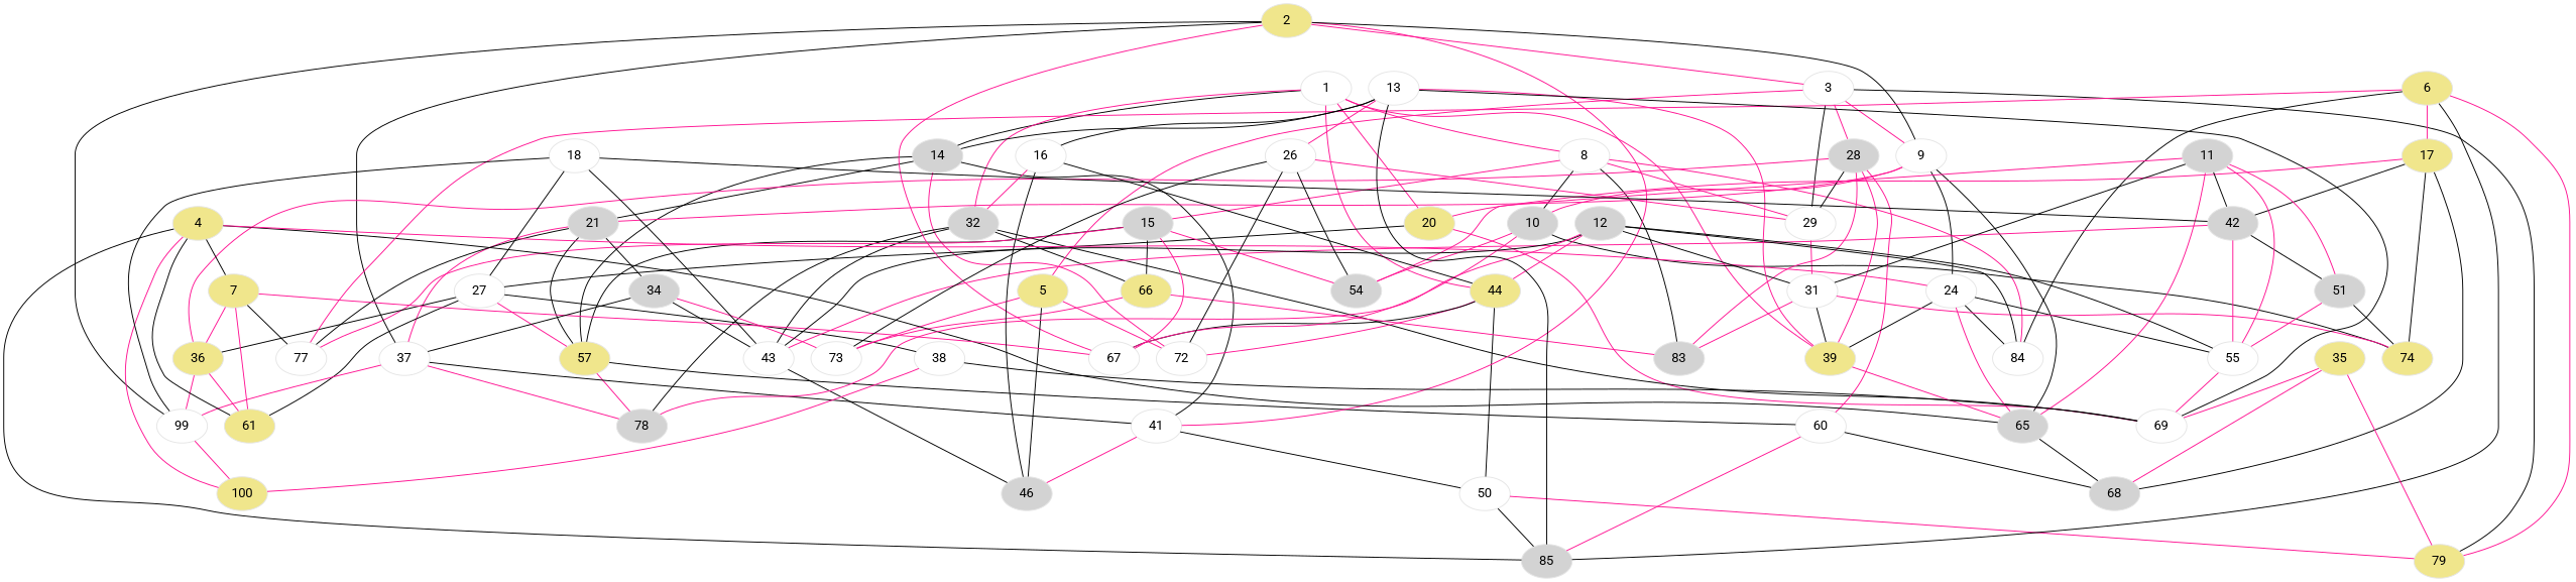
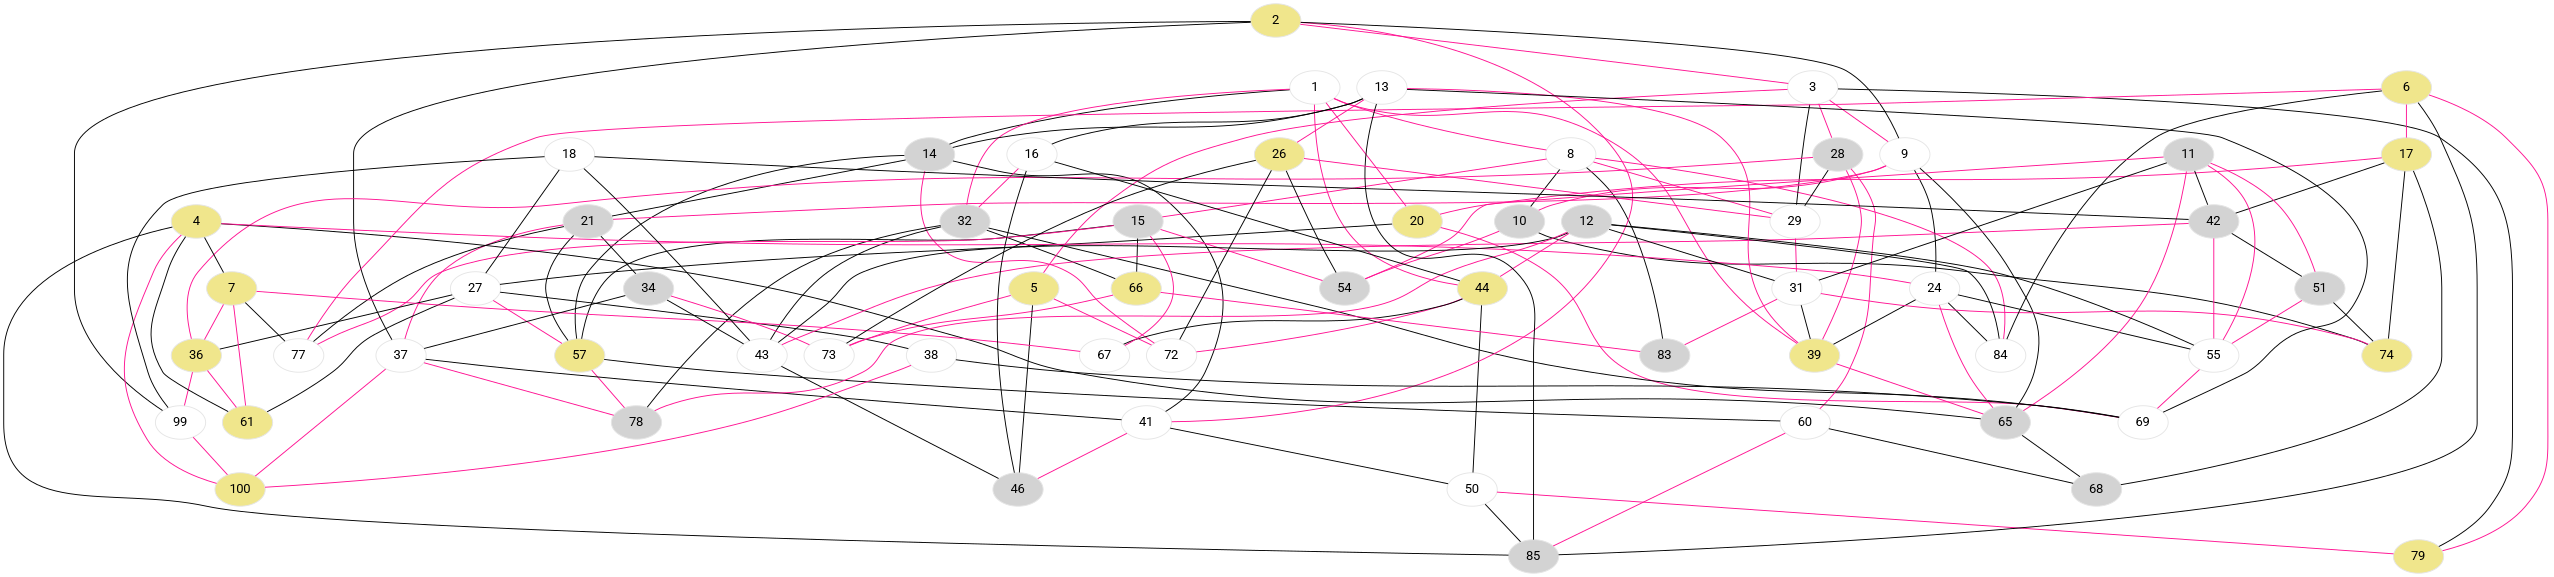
  graph {
    fontname=Roboto
    node [color=gray90 fillcolor=white fontname=Roboto style=filled]
    edge [color=deeppink fontname=Roboto]
    1 [super="+86"]
    8 [super="+89"]
    14 [fillcolor=lightgrey super="+92"]
    20 [fillcolor=khaki]
    32 [fillcolor=lightgrey super="+58"]
    39 [fillcolor=khaki super="+48"]
    44 [fillcolor=khaki super="+47"]
    29 [super="+70"]
    84
    10 [fillcolor=lightgrey super="+49"]
    15 [fillcolor=lightgrey super="+95"]
    83 [fillcolor=lightgrey super="+93"]
    41 [super="+80"]
    72
    21 [fillcolor=lightgrey super="+91"]
    57 [fillcolor=khaki super="+90"]
    69 [super="+88"]
    27 [super="+45"]
    43 [super="+76"]
    78 [fillcolor=lightgrey]
    66 [fillcolor=khaki]
    65 [fillcolor=lightgrey super="+87"]
    67 [super="+75"]
    50
    2 [fillcolor=khaki super="+81"]
    3 [super="+53"]
    9 [super="+25"]
    37 [super="+82"]
    99
    5 [fillcolor=khaki]
    28 [fillcolor=lightgrey super="+63"]
    79 [fillcolor=khaki]
    24 [super="+56"]
    100 [fillcolor=khaki]
    46 [fillcolor=lightgrey super="+97"]
    73
    36 [fillcolor=khaki]
    60
    31 [super="+64"]
    4 [fillcolor=khaki super="+23"]
    7 [fillcolor=khaki super="+33"]
    61 [fillcolor=khaki]
    85 [fillcolor=lightgrey super="+96"]
    77
    55 [super="+71"]
    68 [fillcolor=lightgrey]
    6 [fillcolor=khaki super="+19"]
    17 [fillcolor=khaki super="+52"]
    74 [fillcolor=khaki]
    42 [fillcolor=lightgrey super="+94"]
    54 [fillcolor=lightgrey super="+59"]
    34 [fillcolor=lightgrey]
    11 [fillcolor=lightgrey super="+98"]
    51 [fillcolor=lightgrey]
    12 [fillcolor=lightgrey super="+30"]
    13 [super="+62"]
    16
-   26 [super="+40"]
+   26 [fillcolor=khaki super="+40"]
    38
    18
-   35 [fillcolor=khaki]
    1 -- 8
    1 -- 14 [color=black]
    1 -- 20
    1 -- 32
    1 -- 39
    1 -- 44
    8 -- 29
    8 -- 84
    8 -- 10 [color=black]
    8 -- 15
    8 -- 83 [color=black]
    14 -- 41 [color=black]
    14 -- 72
    14 -- 21 [color=black]
    14 -- 57 [color=black]
    20 -- 69
    20 -- 27 [color=black]
    32 -- 69 [color=black]
    32 -- 43 [color=black]
    32 -- 78 [color=black]
    32 -- 66 [color=black]
    39 -- 65
    44 -- 72
    44 -- 67 [color=black]
    44 -- 50 [color=black]
    29 -- 31
-   10 -- 67
    10 -- 74 [color=black]
    10 -- 54 [weight=2]
    15 -- 57 [color=black]
    15 -- 66 [color=black]
    15 -- 67
    15 -- 77
    15 -- 54
    41 -- 50 [color=black]
    41 -- 46 [weight=2]
    21 -- 57 [color=black]
    21 -- 37
    21 -- 77 [color=black]
    21 -- 34 [color=black]
    57 -- 78
    57 -- 60 [color=black]
    27 -- 57
    27 -- 36 [color=black]
    27 -- 61 [color=black]
    27 -- 38 [color=black]
    43 -- 46 [color=black]
    66 -- 83
    66 -- 73
    65 -- 68 [color=black]
    50 -- 79
    50 -- 85 [color=black]
    2 -- 41
-   2 -- 67
    2 -- 3
    2 -- 9 [color=black]
    2 -- 37 [color=black]
    2 -- 99 [color=black]
    3 -- 29 [color=black]
    3 -- 9
    3 -- 5
    3 -- 28
    3 -- 79 [color=black]
    9 -- 10
    9 -- 21
    9 -- 65 [color=black]
    9 -- 24 [color=black]
    37 -- 41 [color=black]
    37 -- 78
-   37 -- 99
+   37 -- 100
    99 -- 100
    5 -- 72
    5 -- 46 [color=black]
    5 -- 73
    28 -- 39
    28 -- 29 [color=black]
-   28 -- 83
    28 -- 36
    28 -- 60
    24 -- 39 [color=black]
    24 -- 84 [color=black]
    24 -- 65
    24 -- 55 [color=black]
    36 -- 99
    36 -- 61
    60 -- 85
    60 -- 68 [color=black]
    31 -- 39 [color=black]
    31 -- 83
    31 -- 74
    4 -- 65 [color=black]
    4 -- 24
    4 -- 100
    4 -- 7 [color=black]
    4 -- 61 [color=black]
    4 -- 85 [color=black]
    7 -- 67 [weight=2]
    7 -- 36
    7 -- 61
    7 -- 77 [color=black]
    55 -- 69
    6 -- 84 [color=black]
    6 -- 79
    6 -- 85 [color=black]
    6 -- 77
    6 -- 17 [weight=2]
    17 -- 20
    17 -- 68 [color=black]
    17 -- 74 [color=black]
    17 -- 42 [color=black]
    42 -- 43
    42 -- 55
    42 -- 51 [color=black]
    34 -- 43 [color=black]
    34 -- 37 [color=black]
    34 -- 73
    11 -- 65
    11 -- 31 [color=black]
    11 -- 55
    11 -- 42 [color=black]
    11 -- 54
    11 -- 51
    51 -- 55
    51 -- 74 [color=black]
    12 -- 44
    12 -- 84 [color=black]
    12 -- 43 [color=black]
    12 -- 78
    12 -- 31 [color=black]
    12 -- 55 [color=black]
    13 -- 14 [color=black]
    13 -- 39
    13 -- 69 [color=black]
    13 -- 85 [color=black]
    13 -- 16 [color=black]
    13 -- 26
    16 -- 32
    16 -- 44 [color=black]
    16 -- 46 [color=black]
    26 -- 29
    26 -- 72 [color=black]
    26 -- 73 [color=black]
    26 -- 54 [color=black]
    38 -- 69 [color=black]
    38 -- 100
    18 -- 27 [color=black]
    18 -- 43 [color=black]
    18 -- 99 [color=black]
    18 -- 42 [color=black]
-   35 -- 69
-   35 -- 79
-   35 -- 68
  }
